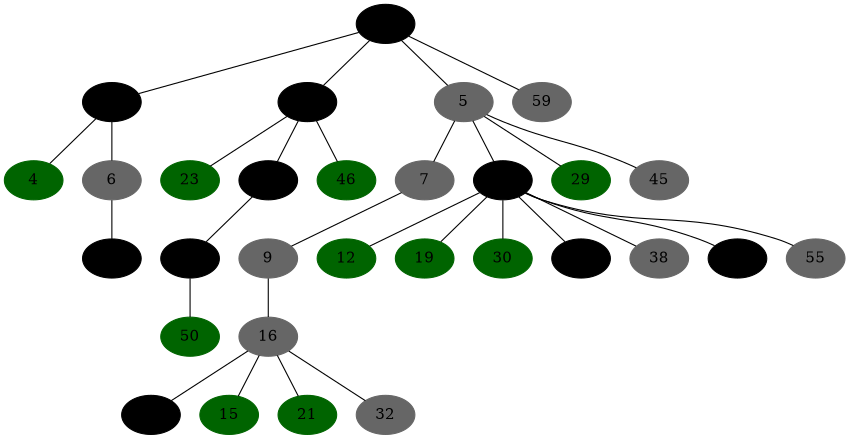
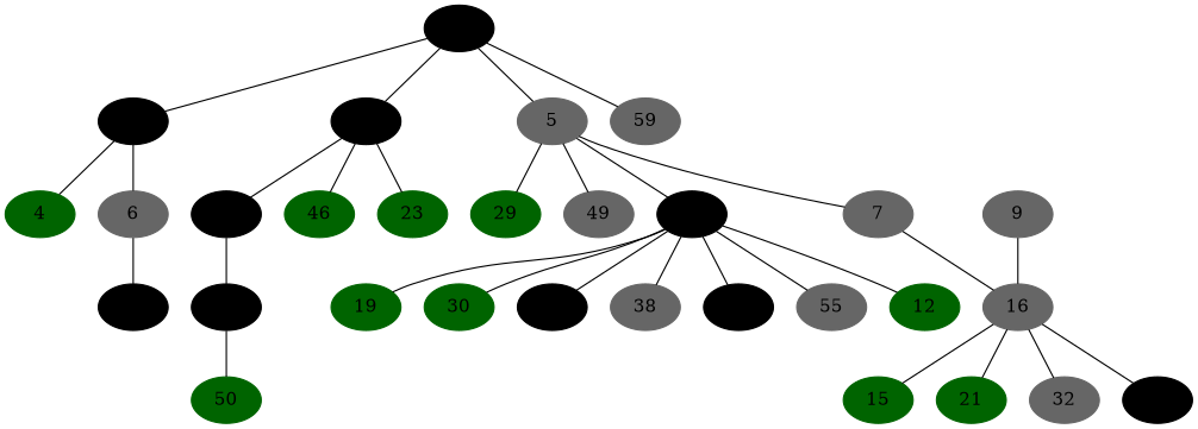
  graph {
    node [color=black style=filled]
    1
    2
    3 [super="+40+11+16"]
    5 [color=gray40]
    59 [color=gray40]
    4 [color=darkgreen]
    6 [color=gray40 super="+27"]
    23 [color=darkgreen super="+35"]
    31
    46 [color=darkgreen]
    7 [color=gray40 super="+17"]
    8 [super="+18"]
    29 [color=darkgreen]
-   49 [color=gray40 label=45]
+   49 [color=gray40]
    20 [super="+42+34+28+48"]
    36 [super="+44"]
    9 [color=gray40]
    12 [color=darkgreen]
    19 [color=darkgreen]
    30 [color=darkgreen]
    33
    38 [color=gray40]
    41 [super="+58"]
    n24 [color=gray40 label=55]
    n25 [color=gray40 label=16 super="+13"]
    14 [super="+24"]
    15 [color=darkgreen]
    21 [color=darkgreen super="+51+57+45+37"]
    32 [color=gray40 super="+47"]
    50 [color=darkgreen]
    1 -- 2
    1 -- 3
    1 -- 5
    1 -- 59
    2 -- 4
    2 -- 6
    3 -- 23
    3 -- 31
    3 -- 46
    5 -- 7
    5 -- 8
    5 -- 29
    5 -- 49
    6 -- 20
    31 -- 36
-   7 -- 9
+   7 -- n25
    8 -- 12
    8 -- 19
    8 -- 30
    8 -- 33
    8 -- 38
    8 -- 41
    8 -- n24
    36 -- 50
    9 -- n25
    n25 -- 14
    n25 -- 15
    n25 -- 21
    n25 -- 32
  }
